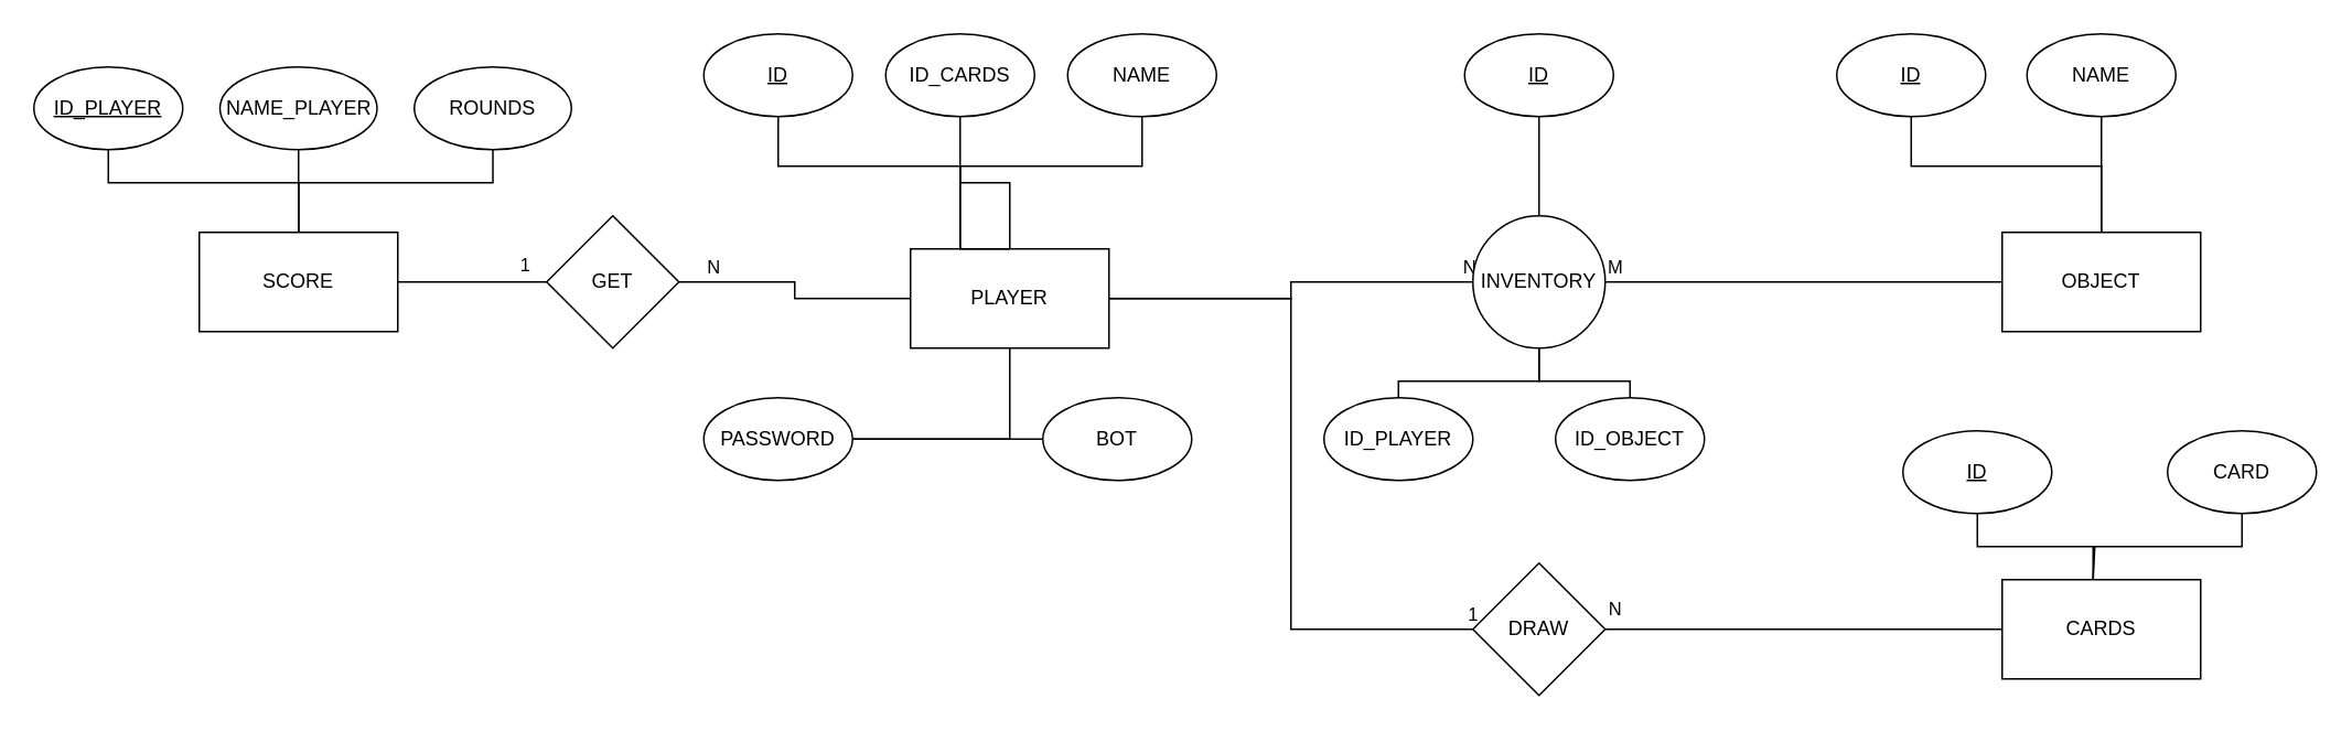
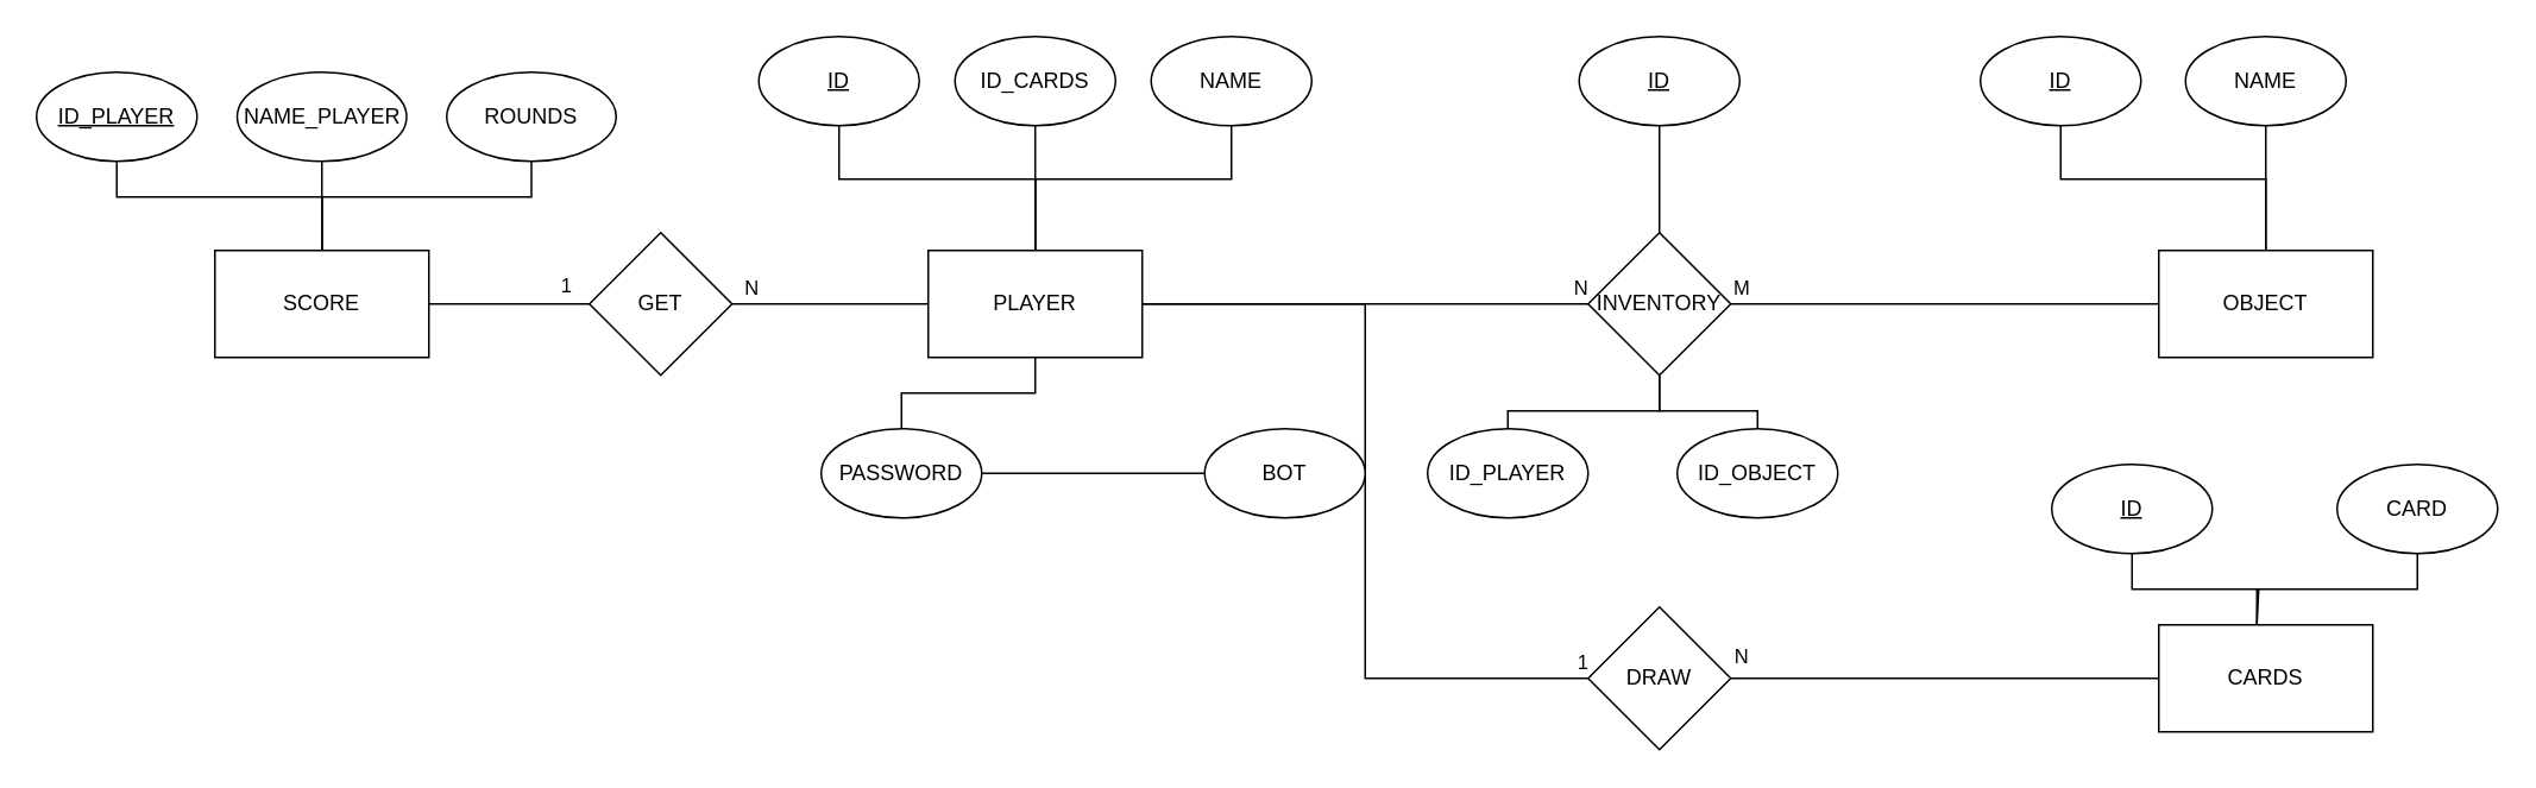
  <mxCell id="0" />
  <mxCell id="1" parent="0" />
  <mxCell id="2" style="edgeStyle=orthogonalEdgeStyle;rounded=0;orthogonalLoop=1;jettySize=auto;html=1;endArrow=none;endFill=0;" edge="1" parent="1" source="8" target="23"><mxGeometry relative="1" as="geometry" /></mxCell>
  <mxCell id="3" value="N" style="edgeLabel;html=1;align=center;verticalAlign=middle;resizable=0;points=[];" vertex="1" connectable="0" parent="2"><mxGeometry x="0.8" y="1" relative="1" as="geometry"><mxPoint x="20" y="-9" as="offset" /></mxGeometry></mxCell>
  <mxCell id="4" style="edgeStyle=orthogonalEdgeStyle;rounded=0;orthogonalLoop=1;jettySize=auto;html=1;entryX=0;entryY=0.5;entryDx=0;entryDy=0;endArrow=none;endFill=0;" edge="1" parent="1" source="8" target="40"><mxGeometry relative="1" as="geometry"><mxPoint x="750" y="360" as="targetPoint" /></mxGeometry></mxCell>
  <mxCell id="5" value="1" style="edgeLabel;html=1;align=center;verticalAlign=middle;resizable=0;points=[];" vertex="1" connectable="0" parent="4"><mxGeometry x="0.837" y="1" relative="1" as="geometry"><mxPoint x="33" y="-9" as="offset" /></mxGeometry></mxCell>
  <mxCell id="6" style="edgeStyle=orthogonalEdgeStyle;rounded=0;orthogonalLoop=1;jettySize=auto;html=1;entryX=1;entryY=0.5;entryDx=0;entryDy=0;endArrow=none;endFill=0;" edge="1" parent="1" source="8" target="43"><mxGeometry relative="1" as="geometry" /></mxCell>
  <mxCell id="7" value="N" style="edgeLabel;html=1;align=center;verticalAlign=middle;resizable=0;points=[];" vertex="1" connectable="0" parent="6"><mxGeometry x="0.538" y="-4" relative="1" as="geometry"><mxPoint x="-15" y="-6" as="offset" /></mxGeometry></mxCell>
- <mxCell id="8" value="PLAYER" style="rounded=0;whiteSpace=wrap;html=1;" vertex="1" parent="1"><mxGeometry x="550" y="150" width="120" height="60" as="geometry" /></mxCell>
+ <mxCell id="8" value="PLAYER" style="rounded=0;whiteSpace=wrap;html=1;" vertex="1" parent="1"><mxGeometry x="520" y="140" width="120" height="60" as="geometry" /></mxCell>
  <mxCell id="9" value="OBJECT" style="rounded=0;whiteSpace=wrap;html=1;" vertex="1" parent="1"><mxGeometry x="1210" y="140" width="120" height="60" as="geometry" /></mxCell>
  <mxCell id="10" value="CARDS" style="rounded=0;whiteSpace=wrap;html=1;" vertex="1" parent="1"><mxGeometry x="1210" y="350" width="120" height="60" as="geometry" /></mxCell>
  <mxCell id="11" value="SCORE" style="rounded=0;whiteSpace=wrap;html=1;" vertex="1" parent="1"><mxGeometry x="120" y="140" width="120" height="60" as="geometry" /></mxCell>
  <mxCell id="12" style="edgeStyle=orthogonalEdgeStyle;rounded=0;orthogonalLoop=1;jettySize=auto;html=1;entryX=0.5;entryY=0;entryDx=0;entryDy=0;endArrow=none;endFill=0;" edge="1" parent="1" source="13" target="8"><mxGeometry relative="1" as="geometry"><Array as="points"><mxPoint x="470" y="100" /><mxPoint x="580" y="100" /></Array></mxGeometry></mxCell>
  <mxCell id="13" value="ID" style="ellipse;whiteSpace=wrap;html=1;fontStyle=4" vertex="1" parent="1"><mxGeometry x="425" y="20" width="90" height="50" as="geometry" /></mxCell>
  <mxCell id="14" style="edgeStyle=orthogonalEdgeStyle;rounded=0;orthogonalLoop=1;jettySize=auto;html=1;entryX=0.5;entryY=0;entryDx=0;entryDy=0;endArrow=none;endFill=0;" edge="1" parent="1" source="15" target="8"><mxGeometry relative="1" as="geometry" /></mxCell>
  <mxCell id="15" value="ID_CARDS" style="ellipse;whiteSpace=wrap;html=1;" vertex="1" parent="1"><mxGeometry x="535" y="20" width="90" height="50" as="geometry" /></mxCell>
  <mxCell id="16" style="edgeStyle=orthogonalEdgeStyle;rounded=0;orthogonalLoop=1;jettySize=auto;html=1;endArrow=none;endFill=0;" edge="1" parent="1" source="17" target="8"><mxGeometry relative="1" as="geometry"><Array as="points"><mxPoint x="690" y="100" /><mxPoint x="580" y="100" /></Array></mxGeometry></mxCell>
  <mxCell id="17" value="NAME" style="ellipse;whiteSpace=wrap;html=1;" vertex="1" parent="1"><mxGeometry x="645" y="20" width="90" height="50" as="geometry" /></mxCell>
  <mxCell id="18" style="edgeStyle=orthogonalEdgeStyle;rounded=0;orthogonalLoop=1;jettySize=auto;html=1;entryX=0.5;entryY=1;entryDx=0;entryDy=0;endArrow=none;endFill=0;" edge="1" parent="1" source="19" target="8"><mxGeometry relative="1" as="geometry" /></mxCell>
- <mxCell id="19" value="PASSWORD" style="ellipse;whiteSpace=wrap;html=1;" vertex="1" parent="1"><mxGeometry x="425" y="240" width="90" height="50" as="geometry" /></mxCell>
+ <mxCell id="19" value="PASSWORD" style="ellipse;whiteSpace=wrap;html=1;" vertex="1" parent="1"><mxGeometry x="460" y="240" width="90" height="50" as="geometry" /></mxCell>
  <mxCell id="20" style="edgeStyle=orthogonalEdgeStyle;rounded=0;orthogonalLoop=1;jettySize=auto;html=1;endArrow=none;endFill=0;" edge="1" parent="1" source="21" target="19"><mxGeometry relative="1" as="geometry" /></mxCell>
- <mxCell id="21" value="BOT" style="ellipse;whiteSpace=wrap;html=1;" vertex="1" parent="1"><mxGeometry x="630" y="240" width="90" height="50" as="geometry" /></mxCell>
+ <mxCell id="21" value="BOT" style="ellipse;whiteSpace=wrap;html=1;" vertex="1" parent="1"><mxGeometry x="675" y="240" width="90" height="50" as="geometry" /></mxCell>
  <mxCell id="22" style="edgeStyle=orthogonalEdgeStyle;rounded=0;orthogonalLoop=1;jettySize=auto;html=1;entryX=0;entryY=0.5;entryDx=0;entryDy=0;endArrow=none;endFill=0;" edge="1" parent="1" source="23" target="9"><mxGeometry relative="1" as="geometry" /></mxCell>
- <mxCell id="23" value="INVENTORY" style="ellipse;whiteSpace=wrap;html=1;" vertex="1" parent="1"><mxGeometry x="890" y="130" width="80" height="80" as="geometry" /></mxCell>
+ <mxCell id="23" value="INVENTORY" style="rhombus;whiteSpace=wrap;html=1;" vertex="1" parent="1"><mxGeometry x="890" y="130" width="80" height="80" as="geometry" /></mxCell>
  <mxCell id="24" style="edgeStyle=orthogonalEdgeStyle;rounded=0;orthogonalLoop=1;jettySize=auto;html=1;entryX=0.5;entryY=1;entryDx=0;entryDy=0;endArrow=none;endFill=0;" edge="1" parent="1" source="25" target="23"><mxGeometry relative="1" as="geometry"><Array as="points"><mxPoint x="845" y="230" /><mxPoint x="930" y="230" /></Array></mxGeometry></mxCell>
  <mxCell id="25" value="ID_PLAYER" style="ellipse;whiteSpace=wrap;html=1;" vertex="1" parent="1"><mxGeometry x="800" y="240" width="90" height="50" as="geometry" /></mxCell>
  <mxCell id="26" style="edgeStyle=orthogonalEdgeStyle;rounded=0;orthogonalLoop=1;jettySize=auto;html=1;endArrow=none;endFill=0;" edge="1" parent="1" source="27" target="23"><mxGeometry relative="1" as="geometry" /></mxCell>
  <mxCell id="27" value="ID" style="ellipse;whiteSpace=wrap;html=1;fontStyle=4" vertex="1" parent="1"><mxGeometry x="885" y="20" width="90" height="50" as="geometry" /></mxCell>
  <mxCell id="28" style="edgeStyle=orthogonalEdgeStyle;rounded=0;orthogonalLoop=1;jettySize=auto;html=1;entryX=0.5;entryY=1;entryDx=0;entryDy=0;endArrow=none;endFill=0;" edge="1" parent="1" source="29" target="23"><mxGeometry relative="1" as="geometry"><Array as="points"><mxPoint x="985" y="230" /><mxPoint x="930" y="230" /></Array></mxGeometry></mxCell>
  <mxCell id="29" value="ID_OBJECT" style="ellipse;whiteSpace=wrap;html=1;" vertex="1" parent="1"><mxGeometry x="940" y="240" width="90" height="50" as="geometry" /></mxCell>
  <mxCell id="30" style="edgeStyle=orthogonalEdgeStyle;rounded=0;orthogonalLoop=1;jettySize=auto;html=1;endArrow=none;endFill=0;" edge="1" parent="1" source="31" target="9"><mxGeometry relative="1" as="geometry"><Array as="points"><mxPoint x="1155" y="100" /><mxPoint x="1270" y="100" /></Array></mxGeometry></mxCell>
  <mxCell id="31" value="ID" style="ellipse;whiteSpace=wrap;html=1;fontStyle=4" vertex="1" parent="1"><mxGeometry x="1110" y="20" width="90" height="50" as="geometry" /></mxCell>
  <mxCell id="32" style="edgeStyle=orthogonalEdgeStyle;rounded=0;orthogonalLoop=1;jettySize=auto;html=1;entryX=0.5;entryY=0;entryDx=0;entryDy=0;endArrow=none;endFill=0;" edge="1" parent="1" source="33" target="9"><mxGeometry relative="1" as="geometry" /></mxCell>
  <mxCell id="33" value="NAME" style="ellipse;whiteSpace=wrap;html=1;" vertex="1" parent="1"><mxGeometry x="1225" y="20" width="90" height="50" as="geometry" /></mxCell>
  <mxCell id="34" value="M" style="edgeLabel;html=1;align=center;verticalAlign=middle;resizable=0;points=[];" vertex="1" connectable="0" parent="1"><mxGeometry x="975" y="160" as="geometry" /></mxCell>
  <mxCell id="35" value="ID" style="ellipse;whiteSpace=wrap;html=1;fontStyle=4" vertex="1" parent="1"><mxGeometry x="1150" y="260" width="90" height="50" as="geometry" /></mxCell>
  <mxCell id="36" style="edgeStyle=orthogonalEdgeStyle;rounded=0;orthogonalLoop=1;jettySize=auto;html=1;endArrow=none;endFill=0;" edge="1" parent="1" source="35"><mxGeometry relative="1" as="geometry"><mxPoint x="1265" y="350" as="targetPoint" /><Array as="points"><mxPoint x="1195" y="330" /><mxPoint x="1266" y="330" /><mxPoint x="1266" y="350" /></Array></mxGeometry></mxCell>
  <mxCell id="37" value="CARD" style="ellipse;whiteSpace=wrap;html=1;fontStyle=0" vertex="1" parent="1"><mxGeometry x="1310" y="260" width="90" height="50" as="geometry" /></mxCell>
  <mxCell id="38" style="edgeStyle=orthogonalEdgeStyle;rounded=0;orthogonalLoop=1;jettySize=auto;html=1;entryX=0.458;entryY=-0.008;entryDx=0;entryDy=0;entryPerimeter=0;endArrow=none;endFill=0;" edge="1" parent="1" source="37" target="10"><mxGeometry relative="1" as="geometry" /></mxCell>
  <mxCell id="39" style="edgeStyle=orthogonalEdgeStyle;rounded=0;orthogonalLoop=1;jettySize=auto;html=1;entryX=0;entryY=0.5;entryDx=0;entryDy=0;endArrow=none;endFill=0;" edge="1" parent="1" source="40" target="10"><mxGeometry relative="1" as="geometry" /></mxCell>
  <mxCell id="40" value="DRAW" style="rhombus;whiteSpace=wrap;html=1;" vertex="1" parent="1"><mxGeometry x="890" y="340" width="80" height="80" as="geometry" /></mxCell>
  <mxCell id="41" value="N" style="edgeLabel;html=1;align=center;verticalAlign=middle;resizable=0;points=[];" vertex="1" connectable="0" parent="1"><mxGeometry x="870" y="384" as="geometry"><mxPoint x="105" y="-17" as="offset" /></mxGeometry></mxCell>
  <mxCell id="42" style="edgeStyle=orthogonalEdgeStyle;rounded=0;orthogonalLoop=1;jettySize=auto;html=1;entryX=1;entryY=0.5;entryDx=0;entryDy=0;endArrow=none;endFill=0;" edge="1" parent="1" source="43" target="11"><mxGeometry relative="1" as="geometry" /></mxCell>
  <mxCell id="43" value="GET" style="rhombus;whiteSpace=wrap;html=1;" vertex="1" parent="1"><mxGeometry x="330" y="130" width="80" height="80" as="geometry" /></mxCell>
  <mxCell id="44" value="1" style="edgeLabel;html=1;align=center;verticalAlign=middle;resizable=0;points=[];" vertex="1" connectable="0" parent="1"><mxGeometry x="432.238" y="167" as="geometry"><mxPoint x="-116" y="-8" as="offset" /></mxGeometry></mxCell>
  <mxCell id="45" style="edgeStyle=orthogonalEdgeStyle;rounded=0;orthogonalLoop=1;jettySize=auto;html=1;entryX=0.5;entryY=0;entryDx=0;entryDy=0;endArrow=none;endFill=0;" edge="1" parent="1" source="46" target="11"><mxGeometry relative="1" as="geometry"><Array as="points"><mxPoint x="65" y="110" /><mxPoint y="110" x="180" /></Array></mxGeometry></mxCell>
  <mxCell id="46" value="ID_PLAYER" style="ellipse;whiteSpace=wrap;html=1;fontStyle=4" vertex="1" parent="1"><mxGeometry x="20" y="40" width="90" height="50" as="geometry" /></mxCell>
  <mxCell id="47" style="edgeStyle=orthogonalEdgeStyle;rounded=0;orthogonalLoop=1;jettySize=auto;html=1;entryX=0.5;entryY=0;entryDx=0;entryDy=0;endArrow=none;endFill=0;" edge="1" parent="1" source="48" target="11"><mxGeometry relative="1" as="geometry" /></mxCell>
  <mxCell id="48" value="NAME_PLAYER" style="ellipse;whiteSpace=wrap;html=1;" vertex="1" parent="1"><mxGeometry x="132.5" y="40" width="95" height="50" as="geometry" /></mxCell>
  <mxCell id="49" style="edgeStyle=orthogonalEdgeStyle;rounded=0;orthogonalLoop=1;jettySize=auto;html=1;endArrow=none;endFill=0;" edge="1" parent="1" source="50"><mxGeometry relative="1" as="geometry"><mxPoint y="140" as="targetPoint" x="180" /><Array as="points"><mxPoint x="298" y="110" /><mxPoint y="110" x="180" /></Array></mxGeometry></mxCell>
  <mxCell id="50" value="ROUNDS" style="ellipse;whiteSpace=wrap;html=1;" vertex="1" parent="1"><mxGeometry x="250" y="40" width="95" height="50" as="geometry" /></mxCell>
